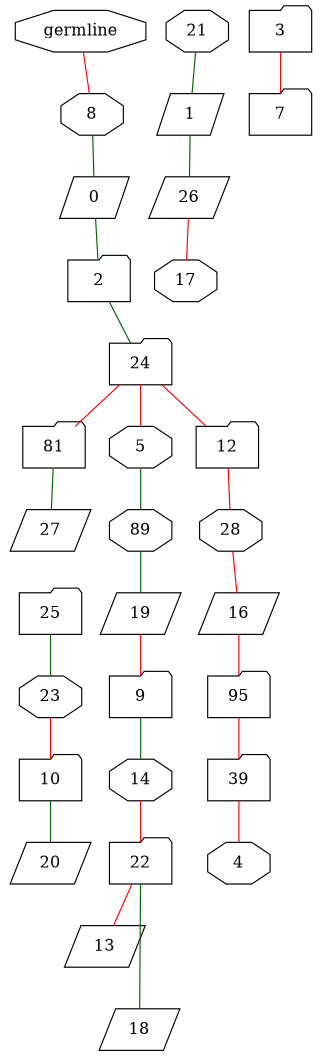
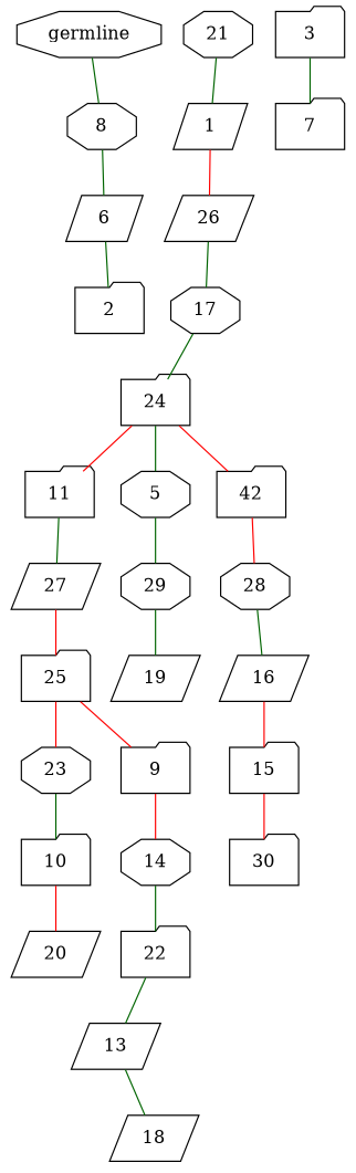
  graph {
    rankdir=UD
    splines=line
    node [shape=folder]
    edge [color=darkgreen]
    n1 [label=germline shape=octagon]
    n2 [label=8 shape=octagon]
-   n3 [label=0 shape=parallelogram]
+   n3 [label=6 shape=parallelogram]
    n4 [label=2]
    n5 [label=24]
-   n6 [label=81]
+   n6 [label=11]
    n7 [label=5 shape=octagon]
-   n8 [label=12]
+   n8 [label=42]
    n9 [label=27 shape=parallelogram]
-   n10 [label=89 shape=octagon]
+   n10 [label=29 shape=octagon]
    n11 [label=28 shape=octagon]
    n12 [label=25]
    n13 [label=23 shape=octagon]
    n14 [label=10]
    n15 [label=20 shape=parallelogram]
    n16 [label=3]
    n17 [label=7]
    n18 [label=19 shape=parallelogram]
    n19 [label=9]
    n20 [label=21 shape=octagon]
    n21 [label=1 shape=parallelogram]
    n22 [label=14 shape=octagon]
    n23 [label=26 shape=parallelogram]
    n24 [label=17 shape=octagon]
    n25 [label=22]
    n26 [label=13 shape=parallelogram]
    n27 [label=18 shape=parallelogram]
    n28 [label=16 shape=parallelogram]
-   n29 [label=95]
-   n30 [label=39]
-   n31 [label=4 shape=octagon]
-   n1 -- n2 [color=red]
+   n29 [label=15]
+   n30 [label=30]
+   n1 -- n2
    n2 -- n3
    n3 -- n4
-   n4 -- n5
+   n24 -- n5
    n5 -- n6 [color=red]
-   n5 -- n7 [color=red]
+   n5 -- n7
    n5 -- n8 [color=red]
    n6 -- n9
    n7 -- n10
    n8 -- n11 [color=red]
+   n9 -- n12 [color=red]
    n10 -- n18
-   n11 -- n28 [color=red]
-   n12 -- n13
-   n13 -- n14 [color=red]
-   n14 -- n15
-   n16 -- n17 [color=red]
-   n18 -- n19 [color=red]
-   n19 -- n22
+   n11 -- n28
+   n12 -- n13 [color=red]
+   n13 -- n14
+   n14 -- n15 [color=red]
+   n16 -- n17
+   n12 -- n19 [color=red]
+   n19 -- n22 [color=red]
    n20 -- n21
-   n21 -- n23
-   n22 -- n25 [color=red]
-   n23 -- n24 [color=red]
-   n25 -- n26 [color=red]
-   n25 -- n27
+   n21 -- n23 [color=red]
+   n22 -- n25
+   n23 -- n24
+   n25 -- n26
+   n26 -- n27
    n28 -- n29 [color=red]
    n29 -- n30 [color=red]
-   n30 -- n31 [color=red]
  }
